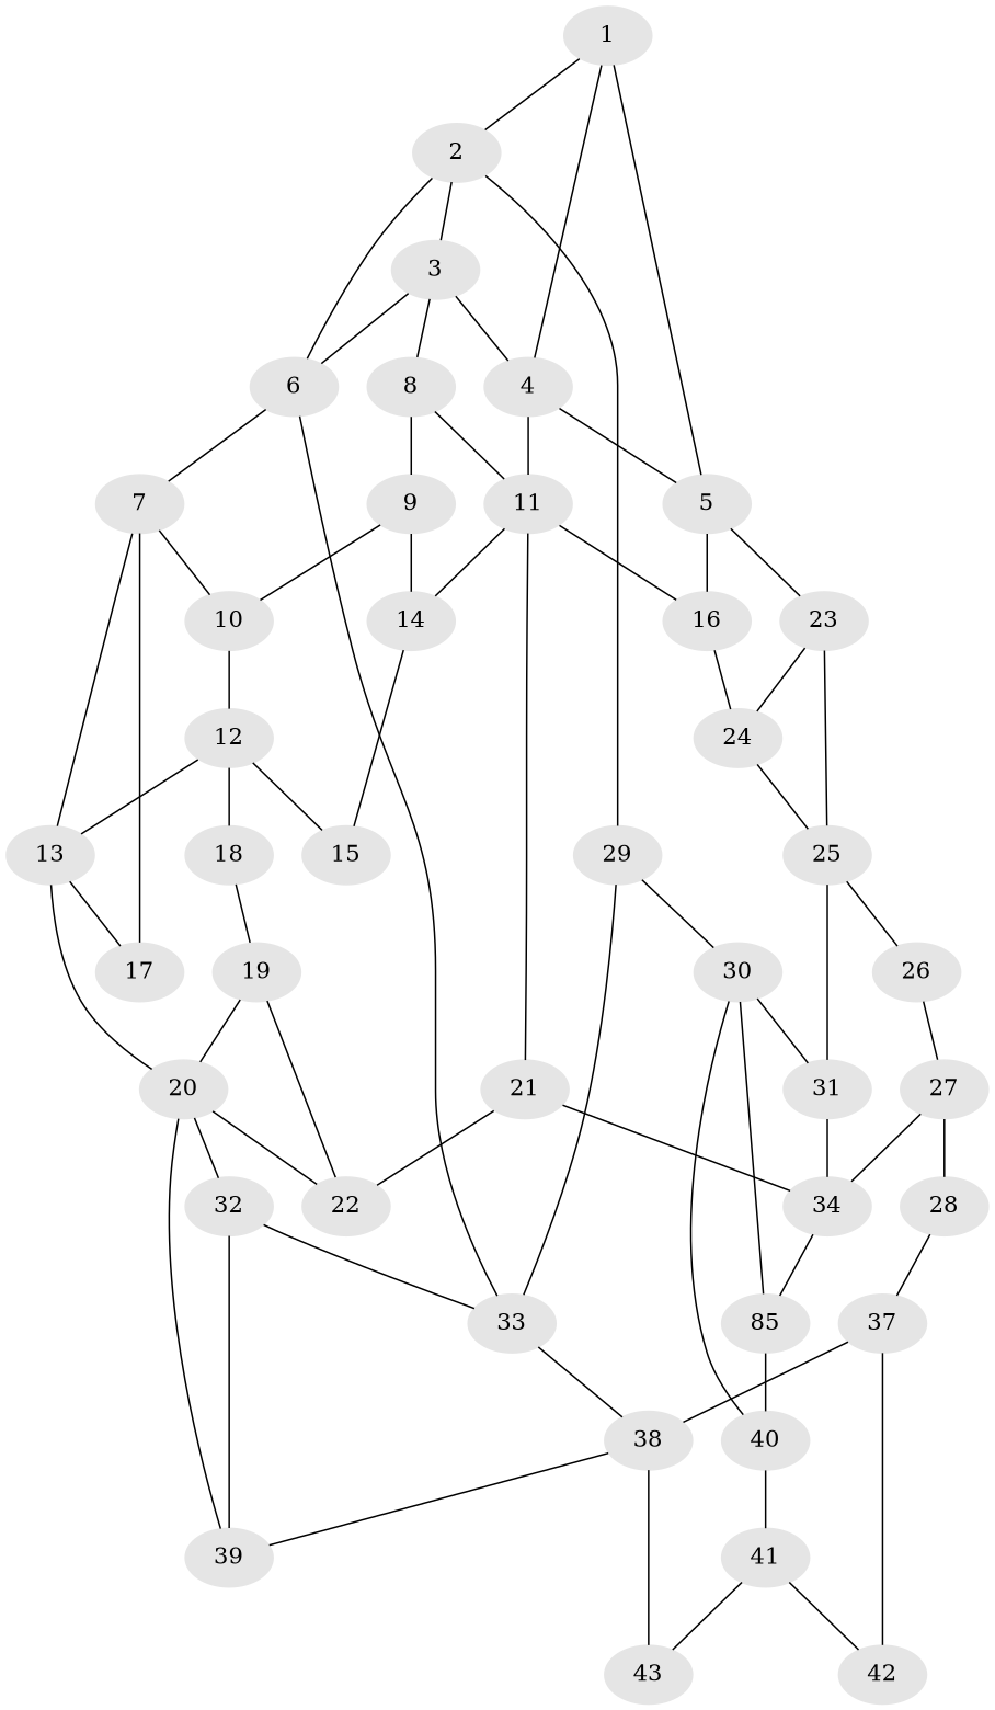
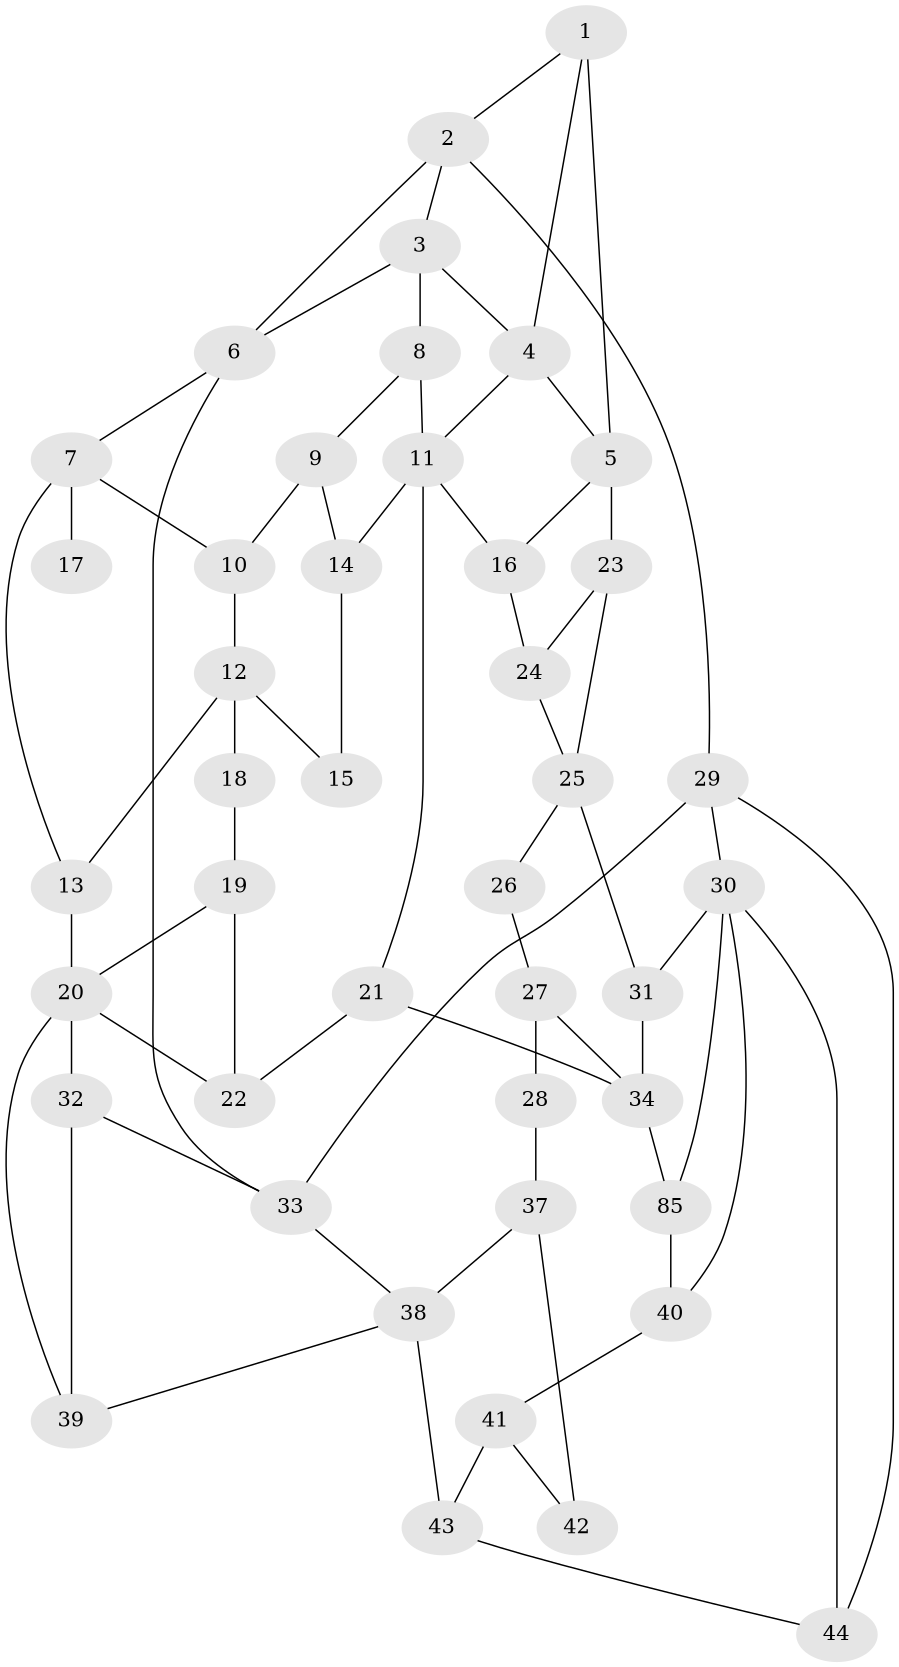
  graph {
    node [color=gray90 style=filled]
    edge [weight=1.0]
    1
    2
    4
    5
    3
    6
    29
    11
    16
    23
    8
    7
    33
    30
+   44
    9
    14
    21
    24
    25
    10
    13
    17
    38
    12
    20
    15
    18
    22
    34
    19
    32
    39
    28
    37
    26
    31
    27
    n39 [label=85]
    42
    40
    41
    43
    1 -- 2
    1 -- 4
    1 -- 5 [weight=2.0]
    2 -- 3
    2 -- 6
    2 -- 29
    4 -- 5
    4 -- 11
    5 -- 16
    5 -- 23
    3 -- 4
    3 -- 6
    3 -- 8
    6 -- 7
    6 -- 33
    29 -- 33
    29 -- 30
+   29 -- 44
    11 -- 16
    11 -- 14
    11 -- 21 [weight=2.0]
    16 -- 24
    23 -- 24
    23 -- 25
    8 -- 11
    8 -- 9
    7 -- 10
    7 -- 13
    7 -- 17 [weight=2.0]
    33 -- 38
+   30 -- 44
    30 -- 31 [weight=2.0]
    30 -- n39
    30 -- 40
    9 -- 14
    9 -- 10
    14 -- 15
    21 -- 22
    21 -- 34 [weight=2.0]
    24 -- 25
    25 -- 26 [weight=2.0]
    25 -- 31 [weight=2.0]
    10 -- 12
-   13 -- 17
    13 -- 20 [weight=2.0]
    38 -- 39
    38 -- 43 [weight=2.0]
    12 -- 13
    12 -- 15 [weight=2.0]
    12 -- 18 [weight=2.0]
    20 -- 22
    20 -- 32
    20 -- 39
    18 -- 19
    34 -- n39
    19 -- 20
    19 -- 22
    32 -- 33
    32 -- 39
    28 -- 37 [weight=2.0]
    37 -- 38 [weight=2.0]
    37 -- 42 [weight=2.0]
    26 -- 27
    31 -- 34
    27 -- 34
    27 -- 28
    n39 -- 40
    40 -- 41
    41 -- 42
    41 -- 43
+   43 -- 44
  }
